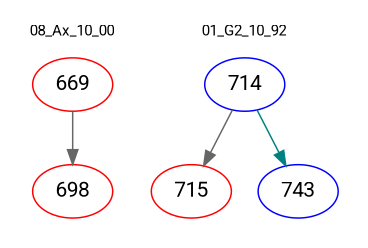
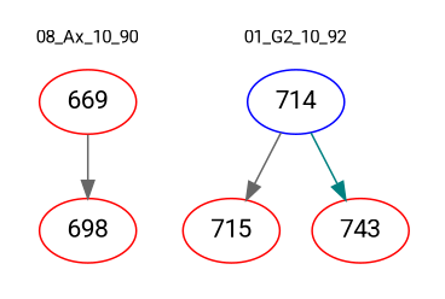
  digraph {
    fontname=Roboto
    node [color=red fontname=Roboto]
    edge [color=gray40 fontname=Roboto]
    n1 [label=669]
    n2 [label=698]
    n3 [color=blue label=714]
    n4 [label=715]
-   n5 [color=blue label=743]
+   n5 [label=743]
    subgraph cluster_1 {
      color=white
      fontsize=10
-     label="08_Ax_10_00"
+     label="08_Ax_10_90"
      n1
      n2
    }
    subgraph cluster_2 {
      color=white
      fontsize=10
      label="01_G2_10_92"
      n3
      n4
      n5
    }
    n1 -> n2
    n3 -> n4
    n3 -> n5 [color=teal]
  }
